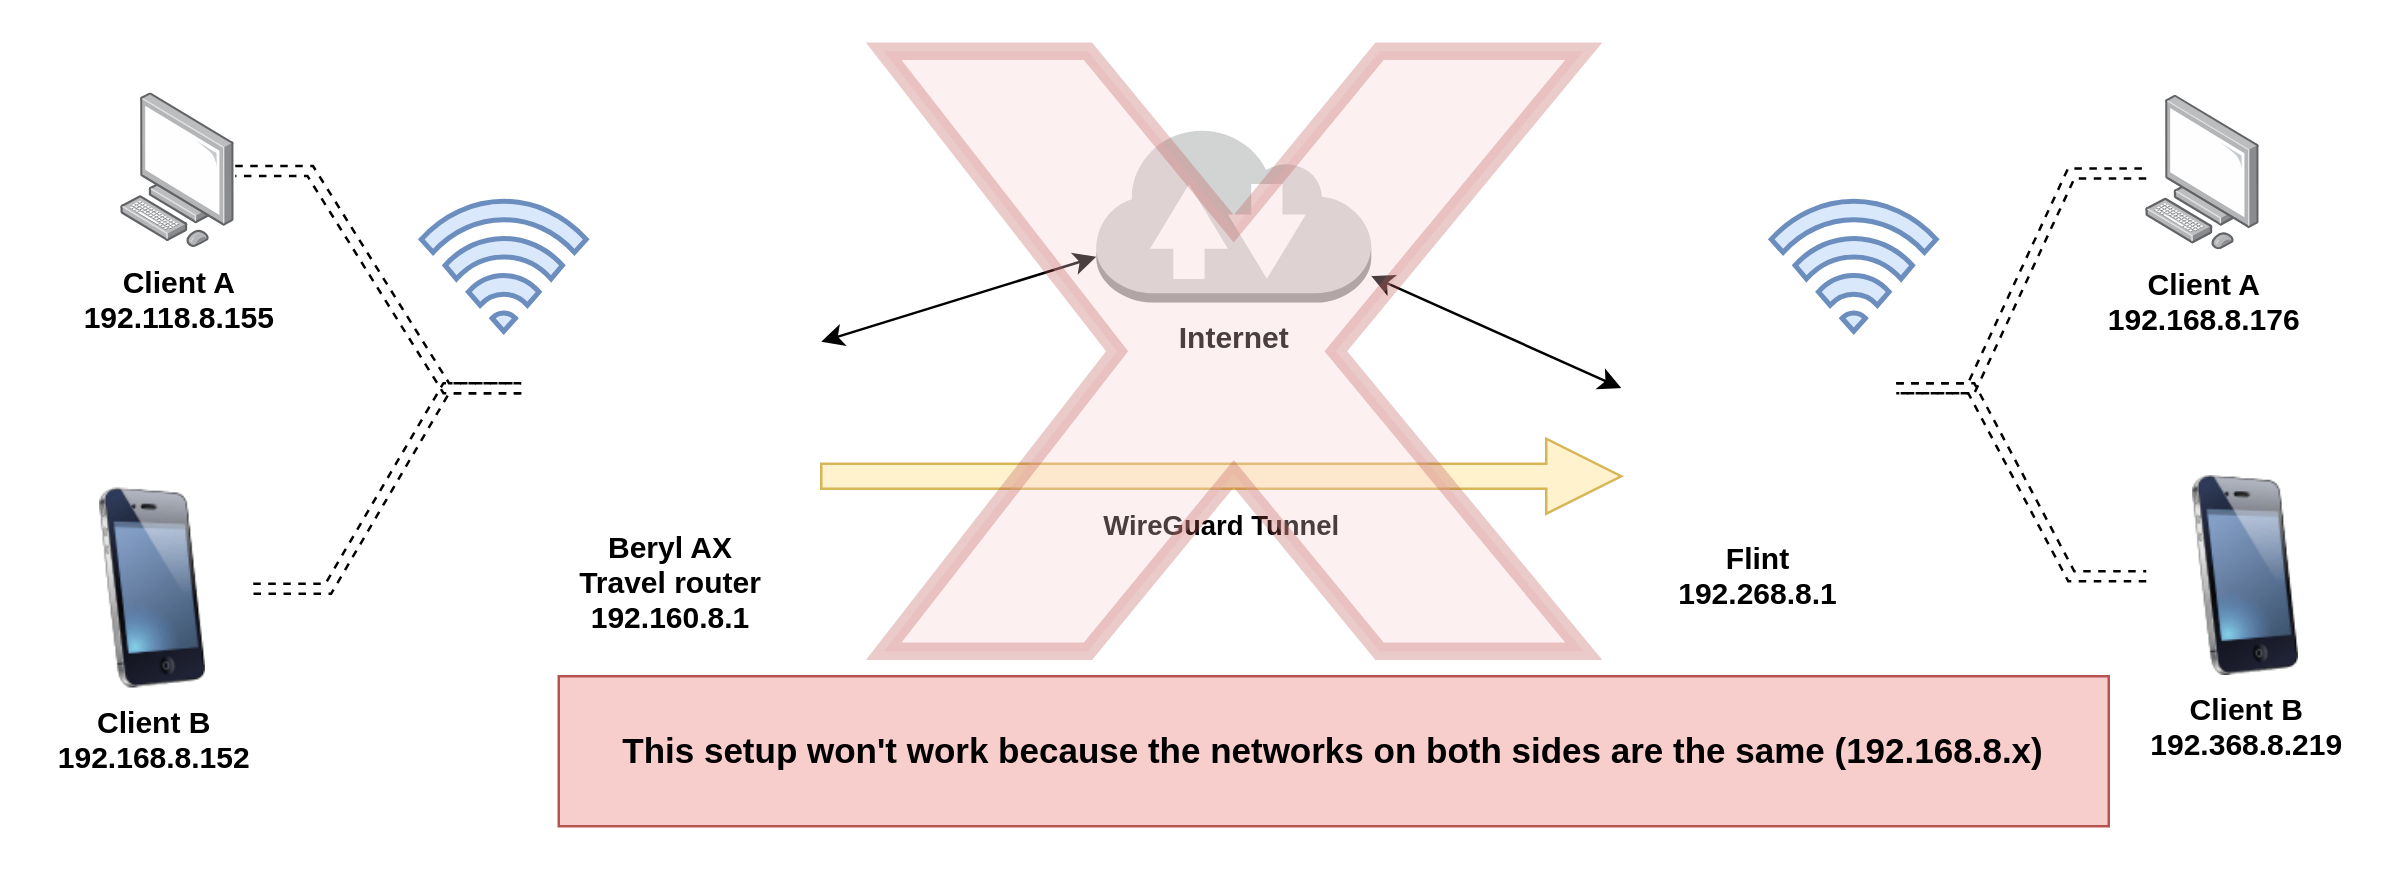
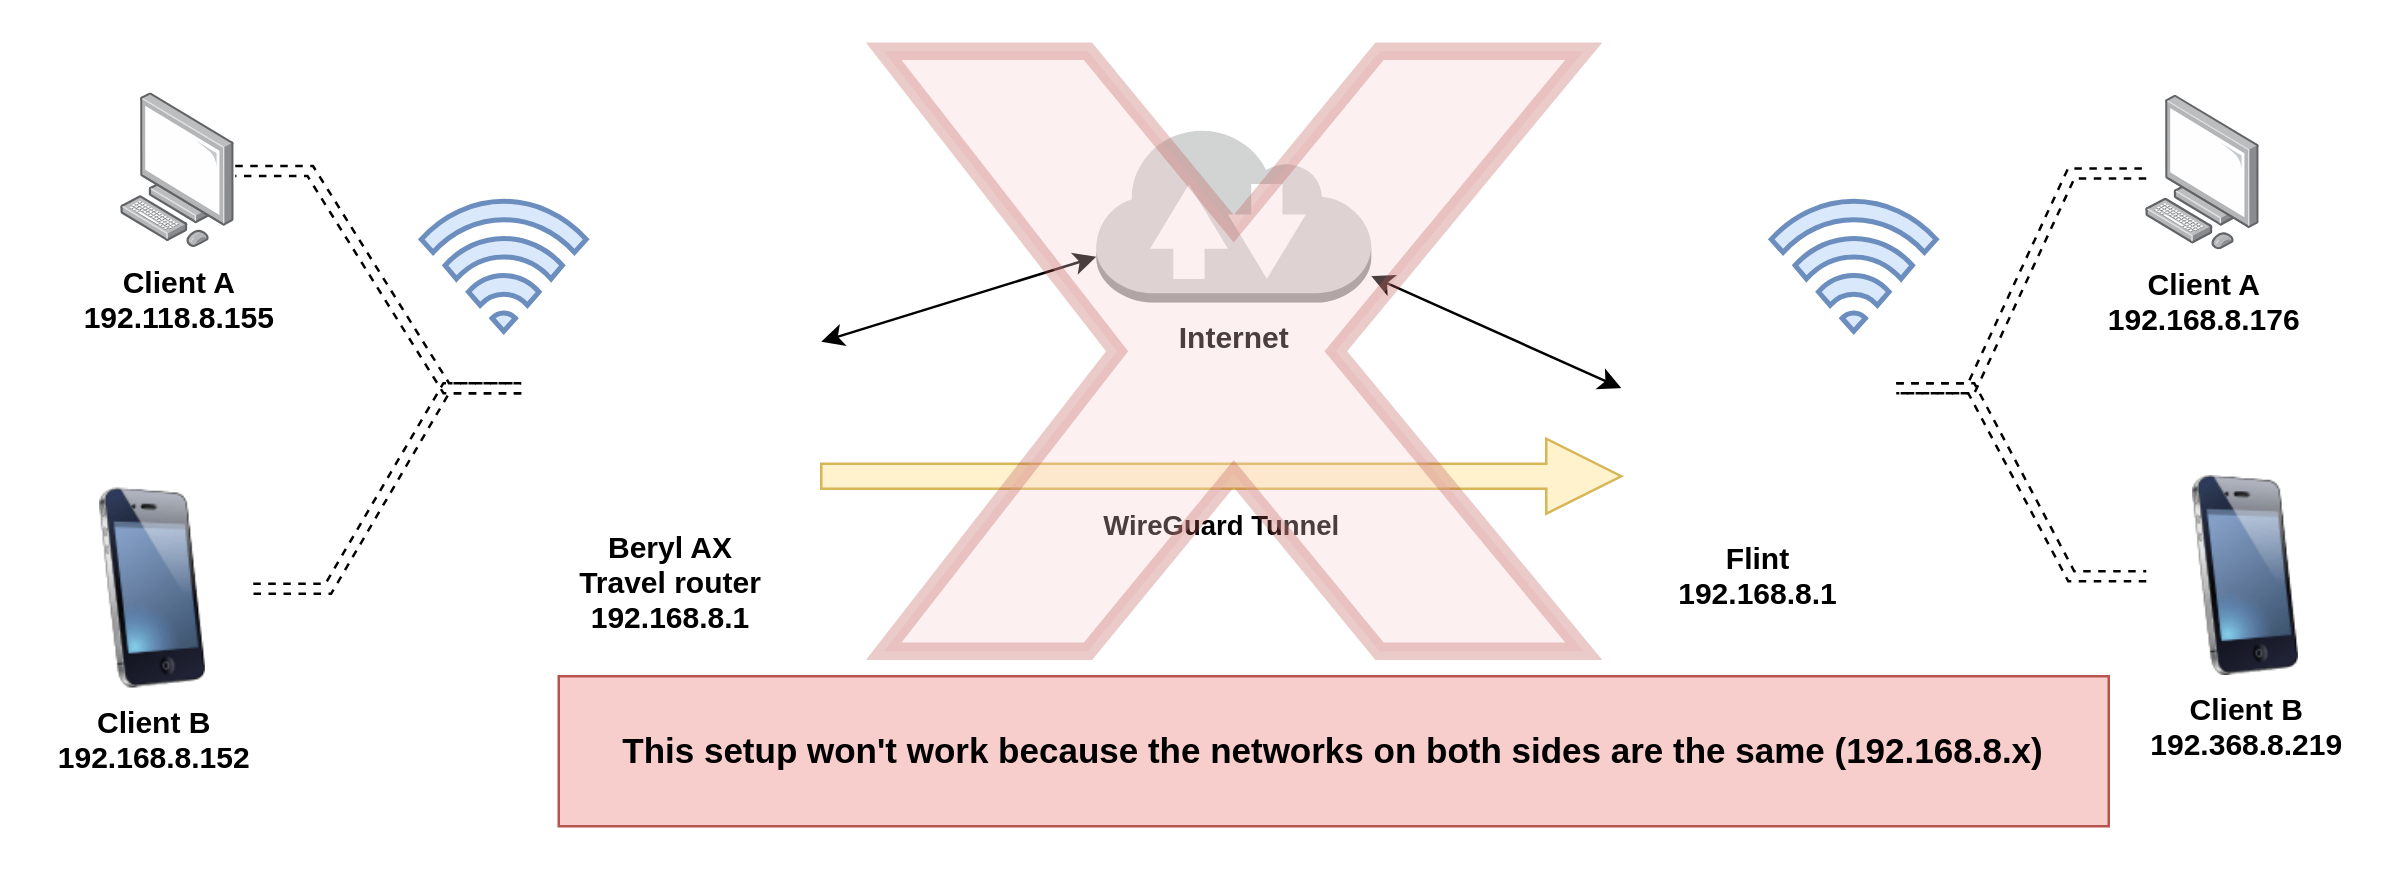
  <mxCell id="0" />
  <mxCell id="1" parent="0" />
- <mxCell id="2" value="Flint&#10;192.268.8.1" style="shape=image;verticalLabelPosition=bottom;labelBackgroundColor=default;verticalAlign=top;aspect=fixed;imageAspect=0;image=https://static.gl-inet.com/www/images/products/gl-ax1800/ax1800_1.jpg;fontStyle=1" vertex="1" parent="1"><mxGeometry x="648" y="99.75" width="110" height="110" as="geometry" /></mxCell>
+ <mxCell id="2" value="Flint&#10;192.168.8.1" style="shape=image;verticalLabelPosition=bottom;labelBackgroundColor=default;verticalAlign=top;aspect=fixed;imageAspect=0;image=https://static.gl-inet.com/www/images/products/gl-ax1800/ax1800_1.jpg;fontStyle=1" vertex="1" parent="1"><mxGeometry x="648" y="99.75" width="110" height="110" as="geometry" /></mxCell>
  <mxCell id="3" style="rounded=0;orthogonalLoop=1;jettySize=auto;html=1;entryX=1;entryY=0.5;entryDx=0;entryDy=0;dashed=1;shape=link;edgeStyle=entityRelationEdgeStyle;fontStyle=1" edge="1" parent="1" source="4" target="2"><mxGeometry relative="1" as="geometry" /></mxCell>
  <mxCell id="4" value="Client A&lt;div&gt;192.168.8.176&lt;/div&gt;" style="image;points=[];aspect=fixed;html=1;align=center;shadow=0;dashed=0;image=img/lib/allied_telesis/computer_and_terminals/Personal_Computer.svg;fontStyle=1" vertex="1" parent="1"><mxGeometry x="858" y="37.95" width="45.6" height="61.8" as="geometry" /></mxCell>
  <mxCell id="5" style="rounded=0;orthogonalLoop=1;jettySize=auto;html=1;entryX=1;entryY=0.5;entryDx=0;entryDy=0;dashed=1;shape=link;edgeStyle=entityRelationEdgeStyle;fontStyle=1" edge="1" parent="1" source="6" target="2"><mxGeometry relative="1" as="geometry" /></mxCell>
  <mxCell id="6" value="Client B&lt;br&gt;192.368.8.219" style="image;html=1;image=img/lib/clip_art/telecommunication/iPhone_128x128.png;fontStyle=1" vertex="1" parent="1"><mxGeometry x="858" y="190" width="80" height="80" as="geometry" /></mxCell>
  <mxCell id="7" value="" style="html=1;verticalLabelPosition=bottom;align=center;labelBackgroundColor=#ffffff;verticalAlign=top;strokeWidth=2;strokeColor=#6c8ebf;shadow=0;dashed=0;shape=mxgraph.ios7.icons.wifi;pointerEvents=1;fillColor=#dae8fc;fontStyle=1" vertex="1" parent="1"><mxGeometry x="708" y="80" width="66" height="52" as="geometry" /></mxCell>
  <mxCell id="8" style="rounded=0;orthogonalLoop=1;jettySize=auto;html=1;startArrow=classic;startFill=1;fontStyle=1" edge="1" parent="1" source="10" target="12"><mxGeometry relative="1" as="geometry" /></mxCell>
  <mxCell id="9" style="rounded=0;orthogonalLoop=1;jettySize=auto;html=1;entryX=0;entryY=0.5;entryDx=0;entryDy=0;startArrow=classic;startFill=1;fontStyle=1" edge="1" parent="1" source="10" target="2"><mxGeometry relative="1" as="geometry" /></mxCell>
  <mxCell id="10" value="Internet" style="outlineConnect=0;dashed=0;verticalLabelPosition=bottom;verticalAlign=top;align=center;html=1;shape=mxgraph.aws3.internet_2;fillColor=#D2D3D3;gradientColor=none;fontStyle=1" vertex="1" parent="1"><mxGeometry x="438" y="50" width="110" height="70.5" as="geometry" /></mxCell>
  <mxCell id="11" value="WireGuard Tunnel" style="edgeStyle=orthogonalEdgeStyle;rounded=0;orthogonalLoop=1;jettySize=auto;html=1;shape=arrow;fillColor=#fff2cc;strokeColor=#d6b656;fontStyle=1" edge="1" parent="1" source="12" target="2"><mxGeometry y="-20" relative="1" as="geometry"><Array as="points"><mxPoint x="488" y="190" /><mxPoint x="488" y="190" /></Array><mxPoint as="offset" /></mxGeometry></mxCell>
- <mxCell id="12" value="Beryl AX&#10;Travel router&#10;192.160.8.1" style="shape=image;verticalLabelPosition=bottom;labelBackgroundColor=default;verticalAlign=top;aspect=fixed;imageAspect=0;image=https://static.gl-inet.com/www/images/products/gl-mt3000/mt3000_main.png;fontStyle=1" vertex="1" parent="1"><mxGeometry x="208" y="104.11" width="120" height="101.28" as="geometry" /></mxCell>
+ <mxCell id="12" value="Beryl AX&#10;Travel router&#10;192.168.8.1" style="shape=image;verticalLabelPosition=bottom;labelBackgroundColor=default;verticalAlign=top;aspect=fixed;imageAspect=0;image=https://static.gl-inet.com/www/images/products/gl-mt3000/mt3000_main.png;fontStyle=1" vertex="1" parent="1"><mxGeometry x="208" y="104.11" width="120" height="101.28" as="geometry" /></mxCell>
  <mxCell id="13" style="rounded=0;orthogonalLoop=1;jettySize=auto;html=1;entryX=0;entryY=0.5;entryDx=0;entryDy=0;dashed=1;shape=link;edgeStyle=entityRelationEdgeStyle;fontStyle=1" edge="1" parent="1" source="14" target="12"><mxGeometry relative="1" as="geometry" /></mxCell>
  <mxCell id="14" value="Client A&lt;br&gt;192.118.8.155" style="image;points=[];aspect=fixed;html=1;align=center;shadow=0;dashed=0;image=img/lib/allied_telesis/computer_and_terminals/Personal_Computer.svg;fontStyle=1" vertex="1" parent="1"><mxGeometry x="48" y="37" width="45.6" height="61.8" as="geometry" /></mxCell>
  <mxCell id="15" style="rounded=0;orthogonalLoop=1;jettySize=auto;html=1;entryX=0;entryY=0.5;entryDx=0;entryDy=0;dashed=1;shape=link;edgeStyle=entityRelationEdgeStyle;fontStyle=1" edge="1" parent="1" source="16" target="12"><mxGeometry relative="1" as="geometry" /></mxCell>
  <mxCell id="16" value="Client B&lt;div&gt;192.168.8.152&lt;/div&gt;" style="image;html=1;image=img/lib/clip_art/telecommunication/iPhone_128x128.png;fontStyle=1" vertex="1" parent="1"><mxGeometry x="20.8" y="195" width="80" height="80" as="geometry" /></mxCell>
  <mxCell id="17" value="" style="html=1;verticalLabelPosition=bottom;align=center;labelBackgroundColor=#ffffff;verticalAlign=top;strokeWidth=2;strokeColor=#6c8ebf;shadow=0;dashed=0;shape=mxgraph.ios7.icons.wifi;pointerEvents=1;fillColor=#dae8fc;fontStyle=1" vertex="1" parent="1"><mxGeometry x="168" y="80" width="66" height="52" as="geometry" /></mxCell>
  <mxCell id="18" value="This setup won't work because the networks on both sides are the same (192.168.&lt;span style=&quot;font-size: 14px;&quot;&gt;8&lt;/span&gt;.x)" style="rounded=0;whiteSpace=wrap;html=1;fillColor=#f8cecc;strokeColor=#b85450;fontStyle=1;fontSize=14;" vertex="1" parent="1"><mxGeometry x="223" y="270" width="620" height="60" as="geometry" /></mxCell>
  <mxCell id="19" value="" style="verticalLabelPosition=bottom;verticalAlign=top;html=1;shape=mxgraph.basic.x;fillColor=#f8cecc;strokeColor=#b85450;opacity=30;strokeWidth=7;" vertex="1" parent="1"><mxGeometry x="353" y="20" width="280" height="240" as="geometry" /></mxCell>
